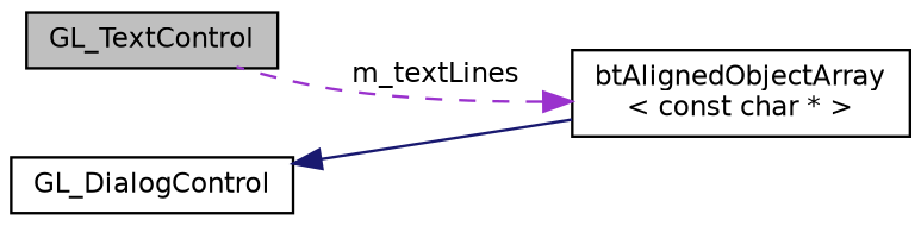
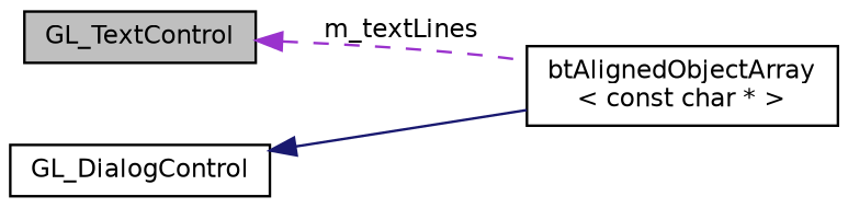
  digraph {
    rankdir=LR
    node [color=black fillcolor=white fontname=Helvetica fontsize=10 shape=record style=filled]
    edge [dir=back fontname=Helvetica fontsize=10 labelfontname=Helvetica labelfontsize=10]
    n1 [fillcolor=grey75 fontcolor=black height=0.2 label=GL_TextControl width=0.4]
    n2 [height=0.2 label=GL_DialogControl width=0.4]
    n3 [height=0.2 label="btAlignedObjectArray\l\< const char * \>" width=0.4]
    n2 -> n3 [color=midnightblue style=solid]
-   n3 -> n1 [color=darkorchid3 label=" m_textLines" style=dashed]
+   n1 -> n3 [color=darkorchid3 label=" m_textLines" style=dashed]
  }
